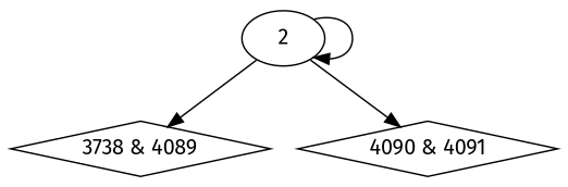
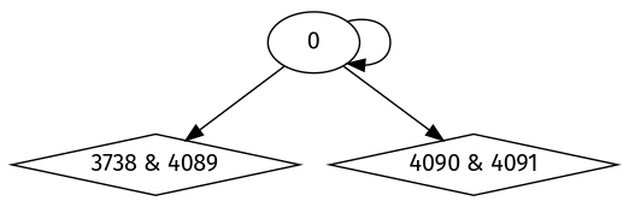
  digraph {
    fontname="Fira Sans"
    node [fontname="Fira Sans" shape=diamond]
    edge [fontname="Fira Sans"]
    n1 [label="3738 & 4089"]
    n2 [label="4090 & 4091"]
-   2 [shape=""]
+   2 [label=0 shape=""]
    2 -> n1
    2 -> n2
    2 -> 2
  }
